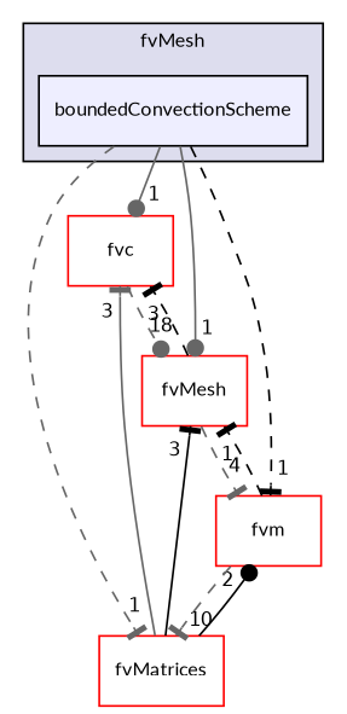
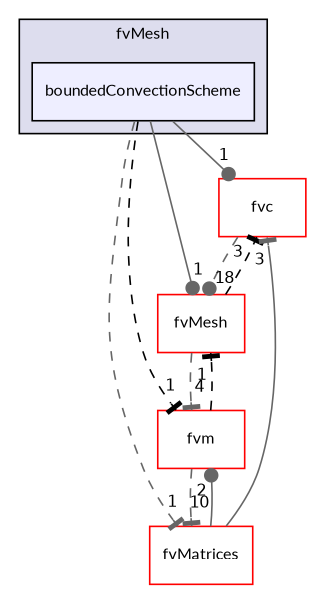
  digraph {
    compound=true
    fontname=Lato
    node [fontname=Lato fontsize=10 shape=box color=red]
    edge [arrowhead=tee color=gray40 fontname=Lato headlabel=1 labeldistance=1.5 labelfontname=Helvetica labelfontsize=10 style=dashed]
    n1 [fillcolor="#eeeeff" label=boundedConvectionScheme pencolor=black style=filled color=""]
    n2 [label=fvc]
    n3 [label=fvMesh]
    n4 [label=fvMatrices]
    n5 [label=fvm]
    subgraph cluster_1 {
      bgcolor="#ddddee"
      fontsize=10
      label=fvMesh
      pencolor=black
      n1
    }
    n1 -> n2 [arrowhead=dot style=solid]
    n1 -> n3 [arrowhead=dot style=solid]
    n1 -> n4
    n1 -> n5 [color=black]
    n2 -> n3 [arrowhead=dot headlabel=18]
    n3 -> n2 [color=black headlabel=3]
    n3 -> n5 [headlabel=4]
    n4 -> n2 [headlabel=3 style=solid]
-   n4 -> n3 [color=black headlabel=3 style=solid]
-   n4 -> n5 [arrowhead=dot color=black headlabel=2 style=solid]
+   n4 -> n5 [arrowhead=dot headlabel=2 style=solid]
    n5 -> n3 [color=black]
    n5 -> n4 [headlabel=10]
  }
